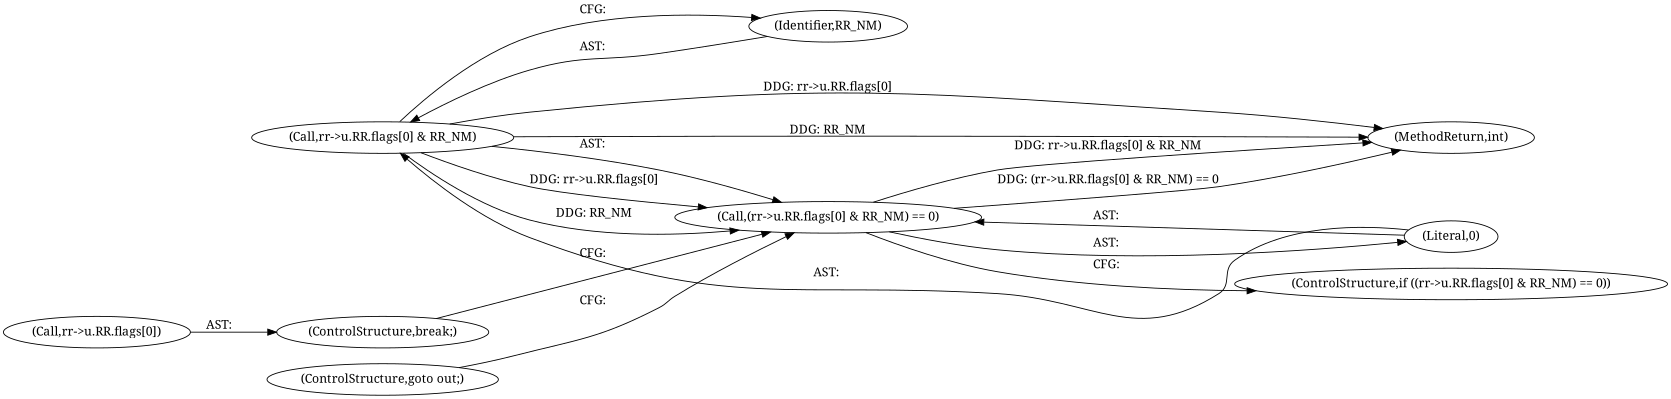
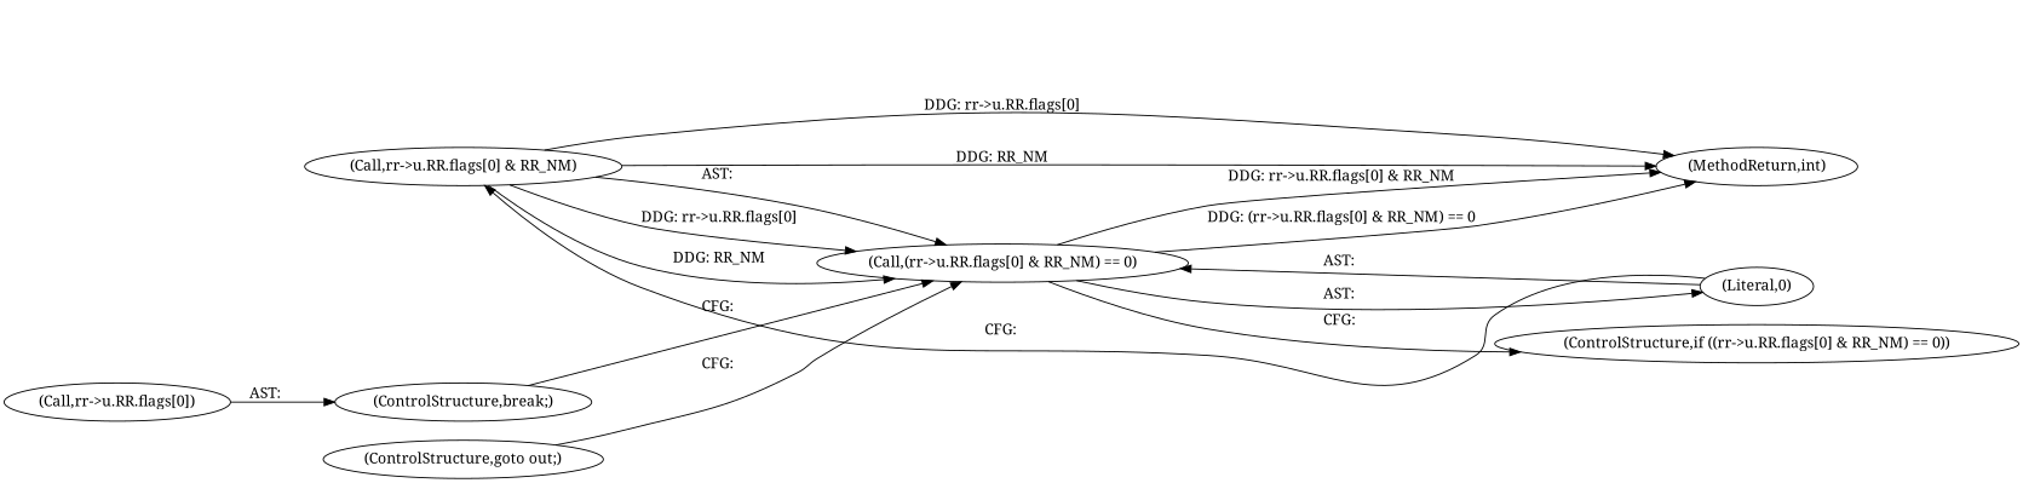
  digraph {
    fontname="Noto Serif"
    rankdir=LR
    node [fontname="Noto Serif"]
    edge [fontname="Noto Serif"]
    n1 [label="(Call,rr->u.RR.flags[0] & RR_NM)"]
    n2 [label="(Call,(rr->u.RR.flags[0] & RR_NM) == 0)"]
-   n3 [label="(Identifier,RR_NM)"]
    n4 [label="(MethodReturn,int)"]
    n5 [label="(Literal,0)"]
    n6 [label="(ControlStructure,if ((rr->u.RR.flags[0] & RR_NM) == 0))"]
    n7 [label="(ControlStructure,break;)"]
    n8 [label="(ControlStructure,goto out;)"]
    n9 [label="(Call,rr->u.RR.flags[0])"]
    n1 -> n2 [label="AST: "]
    n1 -> n2 [label="DDG: rr->u.RR.flags[0]"]
    n1 -> n2 [label="DDG: RR_NM"]
-   n1 -> n3 [label="CFG: "]
    n1 -> n4 [label="DDG: rr->u.RR.flags[0]"]
    n1 -> n4 [label="DDG: RR_NM"]
    n2 -> n4 [label="DDG: rr->u.RR.flags[0] & RR_NM"]
    n2 -> n4 [label="DDG: (rr->u.RR.flags[0] & RR_NM) == 0"]
    n2 -> n5 [label="AST: "]
    n2 -> n6 [label="CFG: "]
-   n3 -> n1 [label="AST: "]
-   n5 -> n1 [label="AST: "]
+   n5 -> n1 [label="CFG: "]
    n5 -> n2 [label="AST: "]
    n7 -> n2 [label="CFG: "]
    n8 -> n2 [label="CFG: "]
    n9 -> n7 [label="AST: "]
  }
